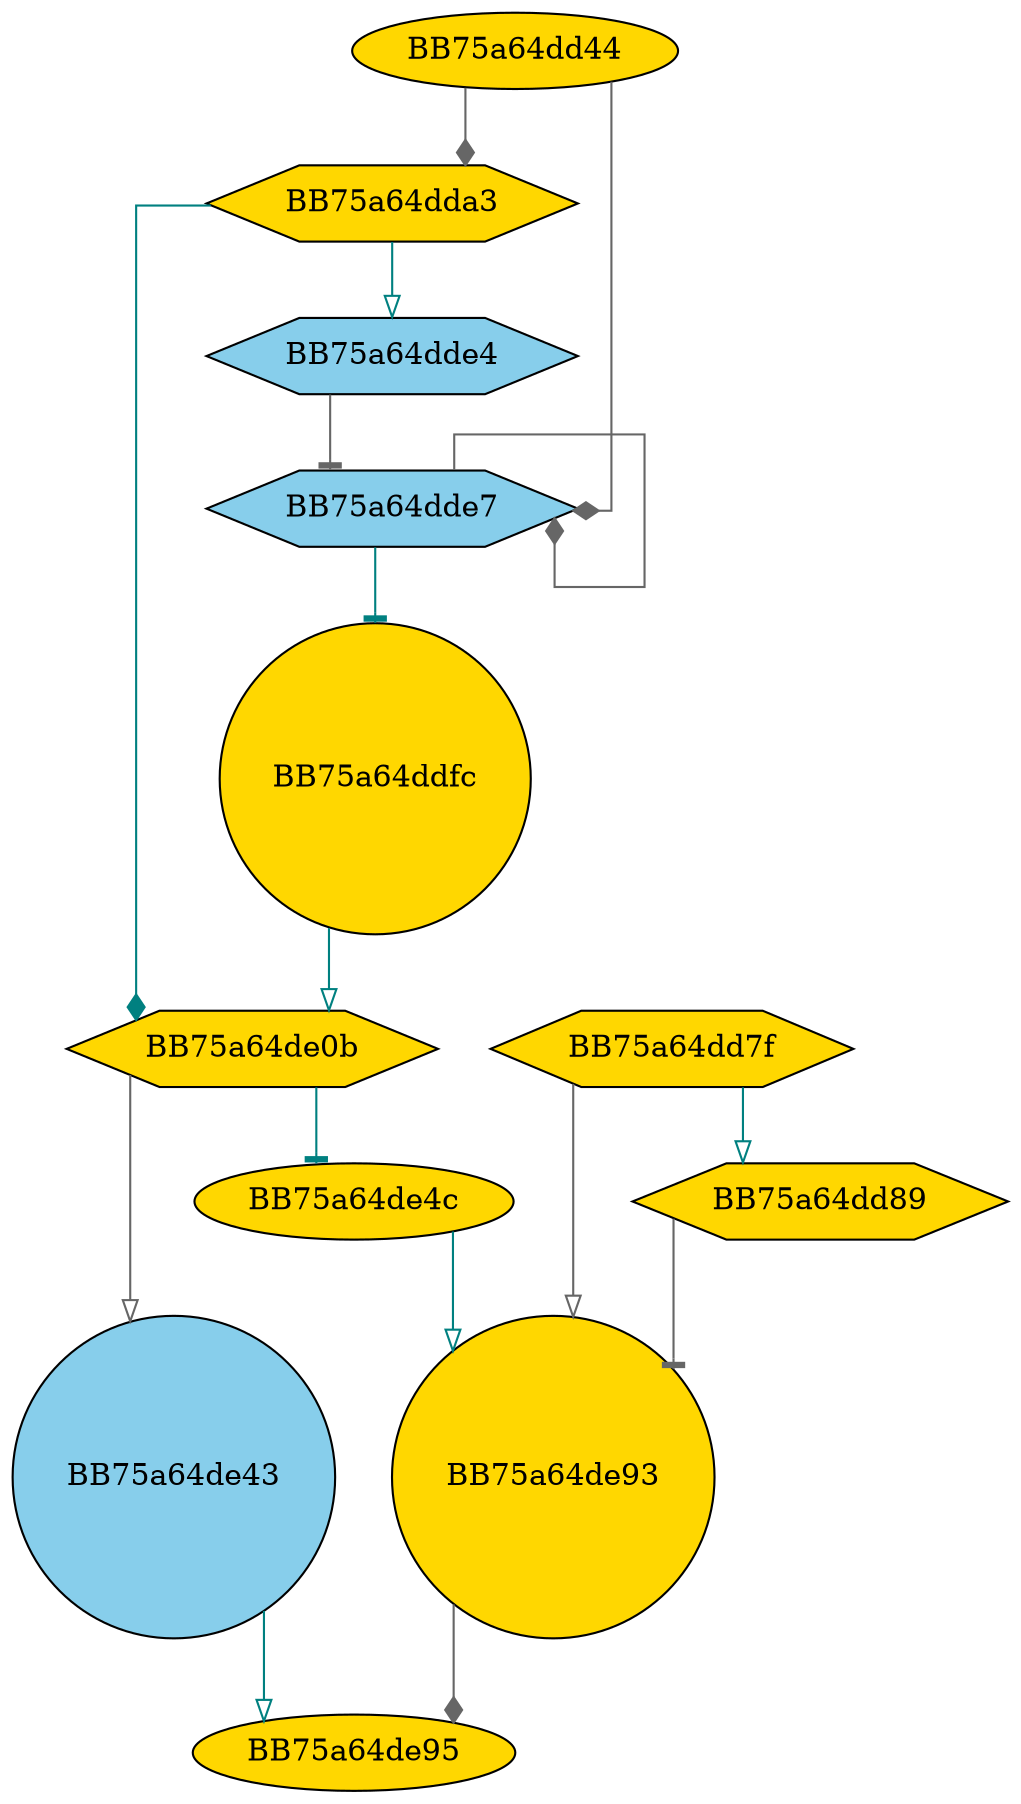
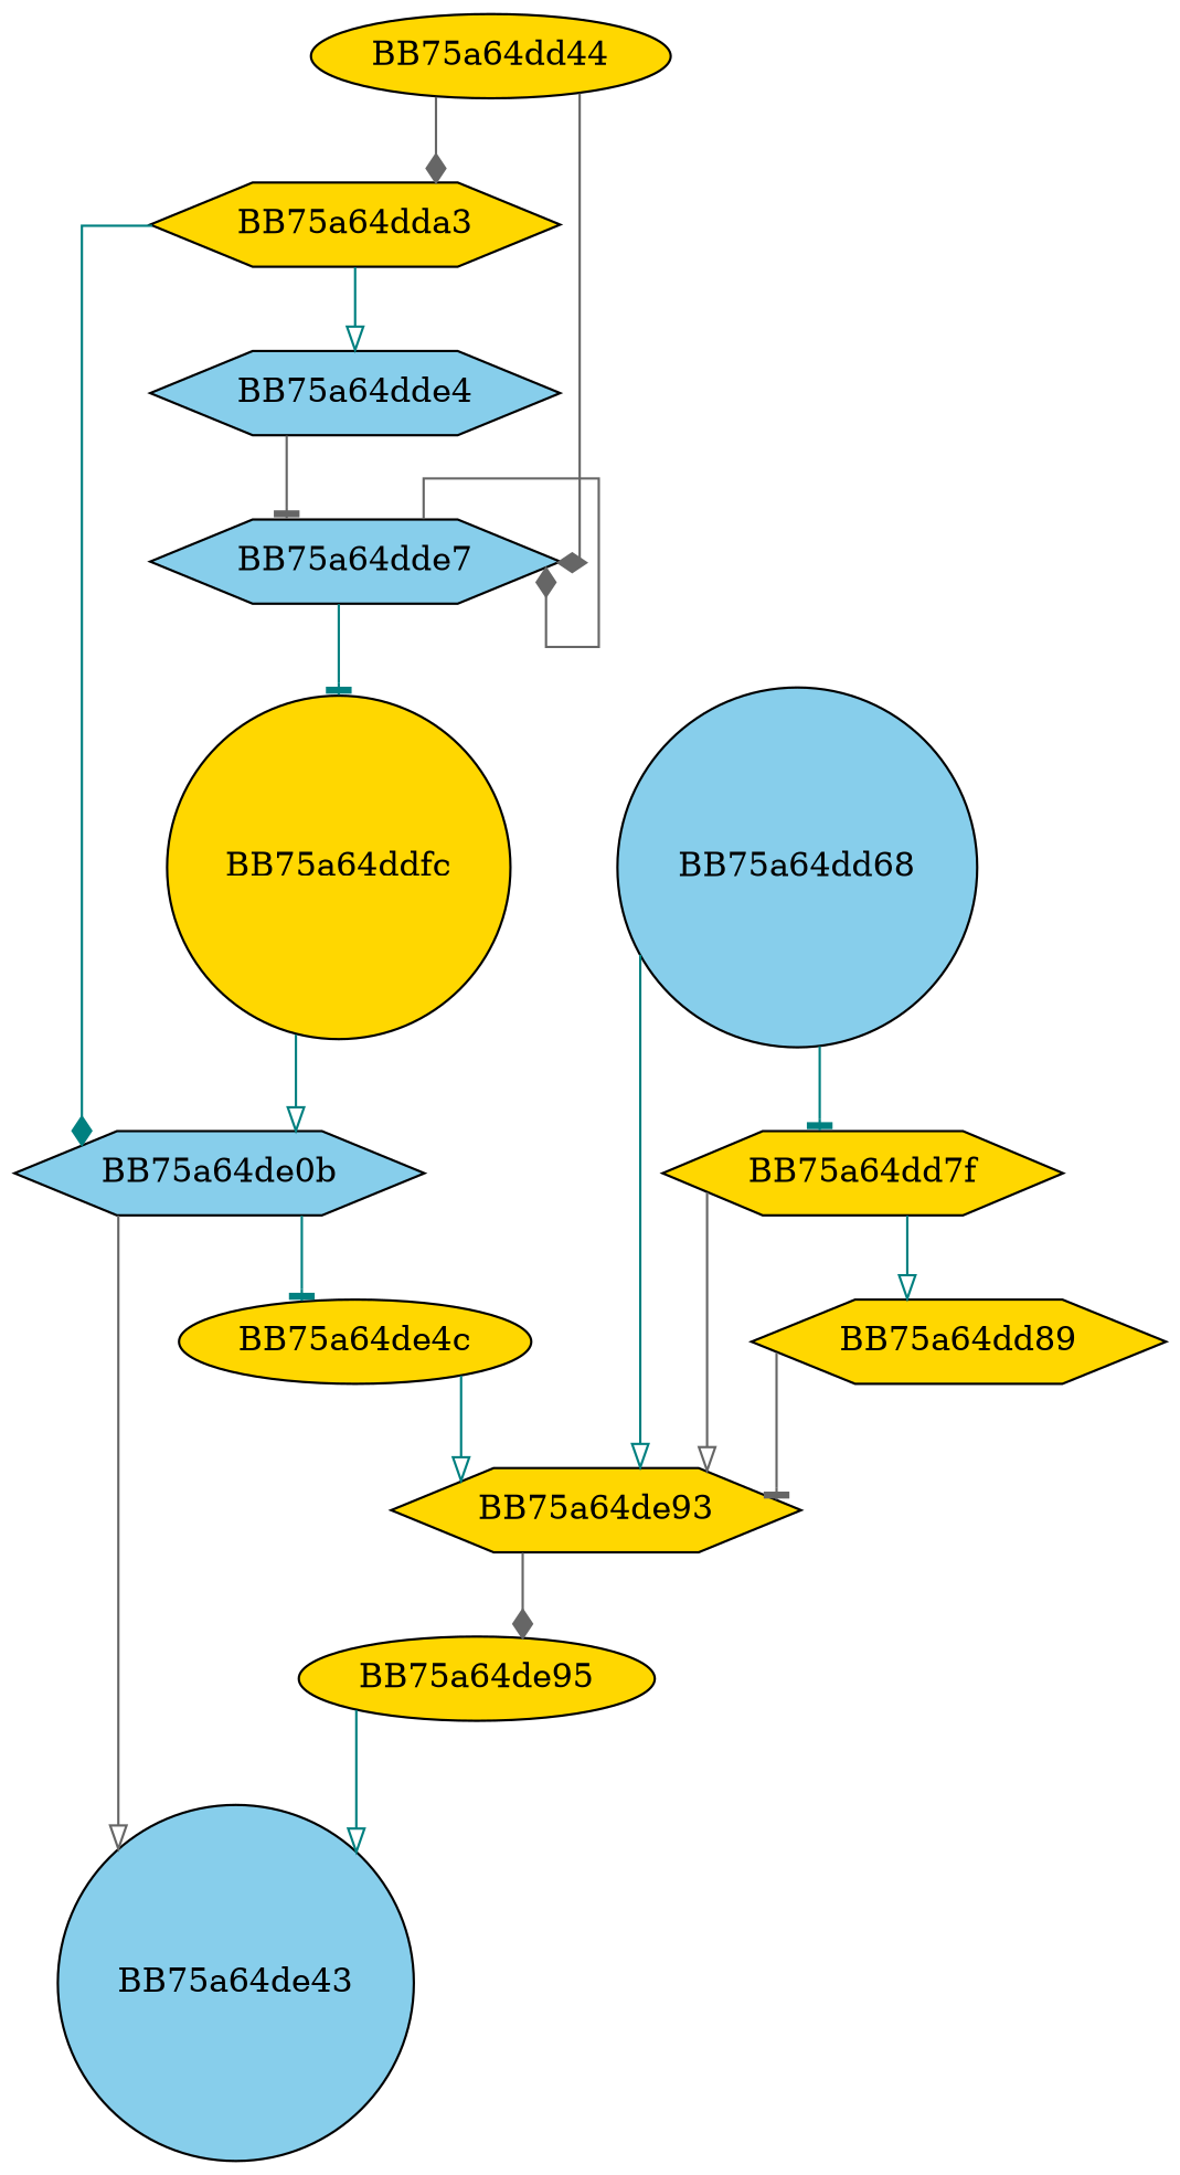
  digraph {
    splines=ortho
    node [fillcolor=gold shape=hexagon style=filled]
    edge [arrowhead=onormal color=teal]
    BB75a64dd44 [shape=ellipse]
    BB75a64dda3
    BB75a64dde7 [fillcolor=skyblue]
-   BB75a64de0b
+   BB75a64de0b [fillcolor=skyblue]
    BB75a64dde4 [fillcolor=skyblue]
-   BB75a64de93 [shape=circle]
+   BB75a64dd68 [fillcolor=skyblue shape=circle]
+   BB75a64de93
    BB75a64dd7f
    BB75a64de4c [shape=ellipse]
    BB75a64de43 [fillcolor=skyblue shape=circle]
    BB75a64de95 [shape=ellipse]
    BB75a64dd89
    BB75a64ddfc [shape=circle]
    BB75a64dd44 -> BB75a64dda3 [arrowhead=diamond color=gray40]
    BB75a64dd44 -> BB75a64dde7 [arrowhead=diamond color=gray40]
    BB75a64dda3 -> BB75a64de0b [arrowhead=diamond]
    BB75a64dda3 -> BB75a64dde4
    BB75a64dde7 -> BB75a64dde7 [arrowhead=diamond color=gray40]
    BB75a64dde7 -> BB75a64ddfc [arrowhead=tee]
    BB75a64de0b -> BB75a64de4c [arrowhead=tee]
    BB75a64de0b -> BB75a64de43 [color=gray40]
    BB75a64dde4 -> BB75a64dde7 [arrowhead=tee color=gray40]
+   BB75a64dd68 -> BB75a64de93
+   BB75a64dd68 -> BB75a64dd7f [arrowhead=tee]
    BB75a64de93 -> BB75a64de95 [arrowhead=diamond color=gray40]
    BB75a64dd7f -> BB75a64de93 [color=gray40]
    BB75a64dd7f -> BB75a64dd89
    BB75a64de4c -> BB75a64de93
-   BB75a64de43 -> BB75a64de95
+   BB75a64de95 -> BB75a64de43
    BB75a64dd89 -> BB75a64de93 [arrowhead=tee color=gray40]
    BB75a64ddfc -> BB75a64de0b
  }
